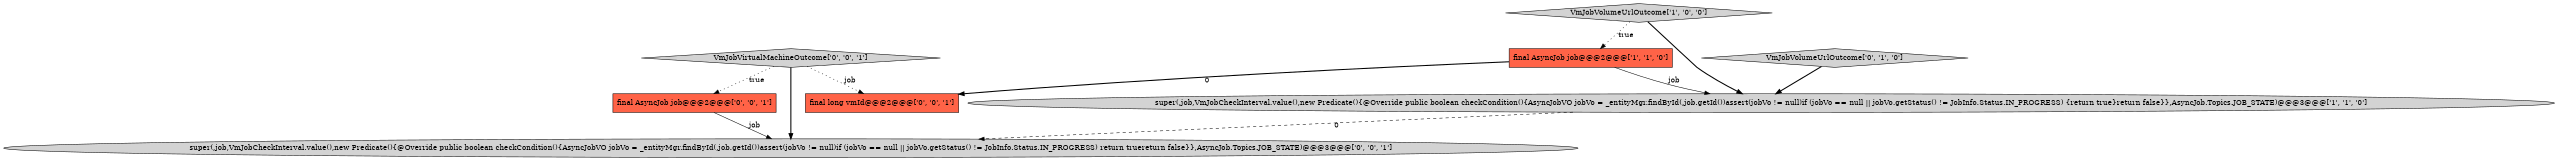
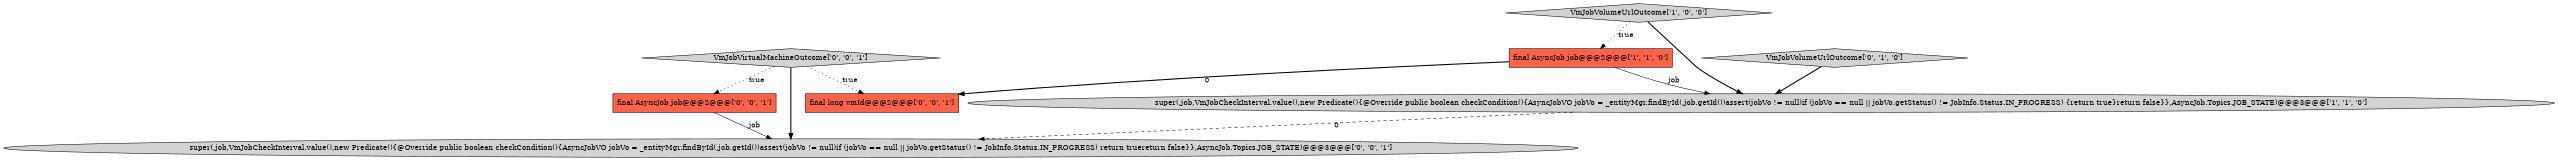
  digraph {
    node [fillcolor=lightgray shape=diamond style=filled]
    edge [style=bold]
    n1 [label="VmJobVirtualMachineOutcome['0', '0', '1']"]
    n2 [fillcolor=tomato label="final long vmId@@@2@@@['0', '0', '1']" shape=box]
    n3 [fillcolor=tomato label="final AsyncJob job@@@2@@@['0', '0', '1']" shape=box]
    n4 [label="super(,job,VmJobCheckInterval.value(),new Predicate(){@Override public boolean checkCondition(){AsyncJobVO jobVo = _entityMgr.findById(,job.getId())assert(jobVo != null)if (jobVo == null || jobVo.getStatus() != JobInfo.Status.IN_PROGRESS) return truereturn false}},AsyncJob.Topics.JOB_STATE)@@@3@@@['0', '0', '1']" shape=ellipse]
    n5 [fillcolor=tomato label="final AsyncJob job@@@2@@@['1', '1', '0']" shape=box]
    n6 [label="super(,job,VmJobCheckInterval.value(),new Predicate(){@Override public boolean checkCondition(){AsyncJobVO jobVo = _entityMgr.findById(,job.getId())assert(jobVo != null)if (jobVo == null || jobVo.getStatus() != JobInfo.Status.IN_PROGRESS) {return true}return false}},AsyncJob.Topics.JOB_STATE)@@@3@@@['1', '1', '0']" shape=ellipse]
    n7 [label="VmJobVolumeUrlOutcome['1', '0', '0']"]
    n8 [label="VmJobVolumeUrlOutcome['0', '1', '0']"]
-   n1 -> n2 [label=job style=dotted]
+   n1 -> n2 [label=true style=dotted]
    n1 -> n3 [label=true style=dotted]
    n1 -> n4
    n3 -> n4 [label=job style=solid]
    n5 -> n2 [label=0]
    n5 -> n6 [label=job style=solid]
    n6 -> n4 [label=0 style=dashed]
    n7 -> n5 [label=true style=dotted]
    n7 -> n6
    n8 -> n6
  }
